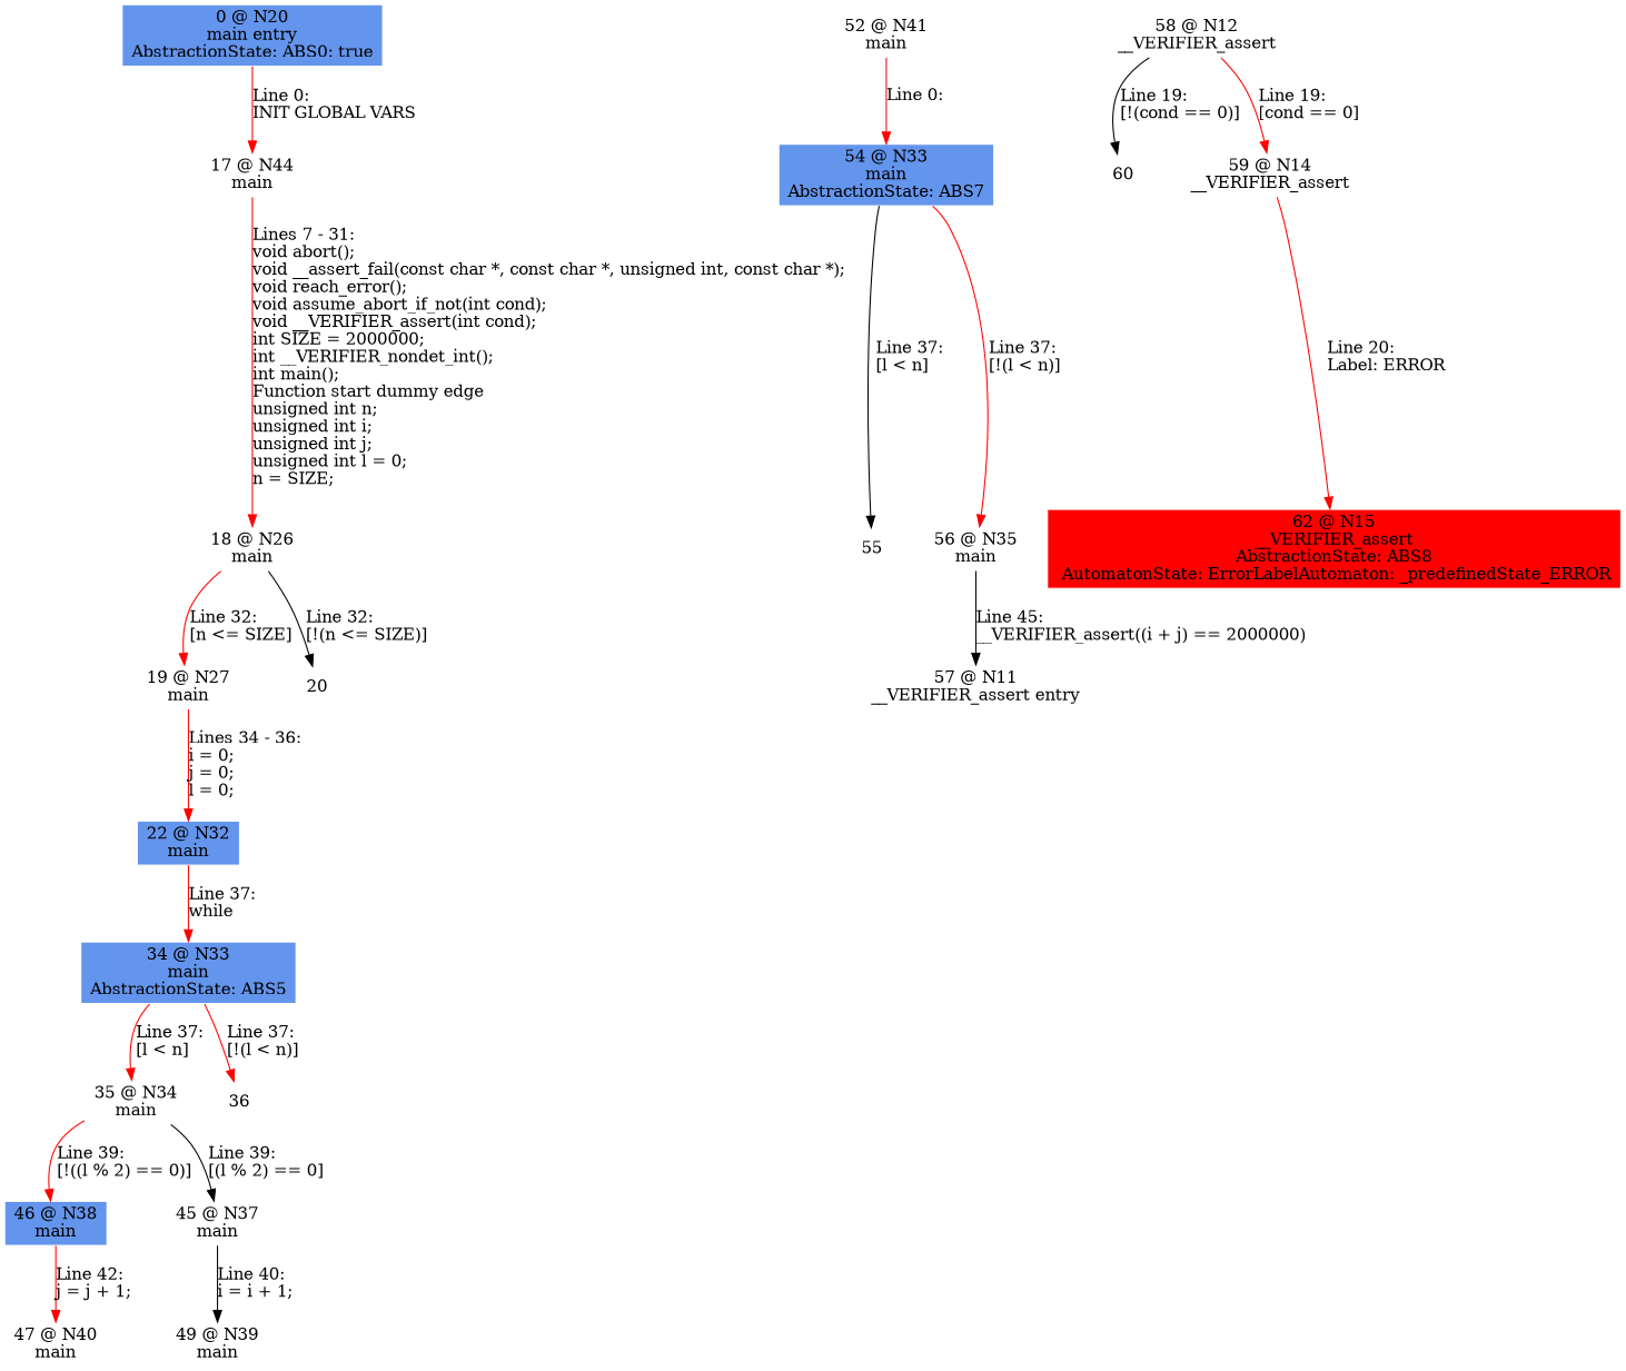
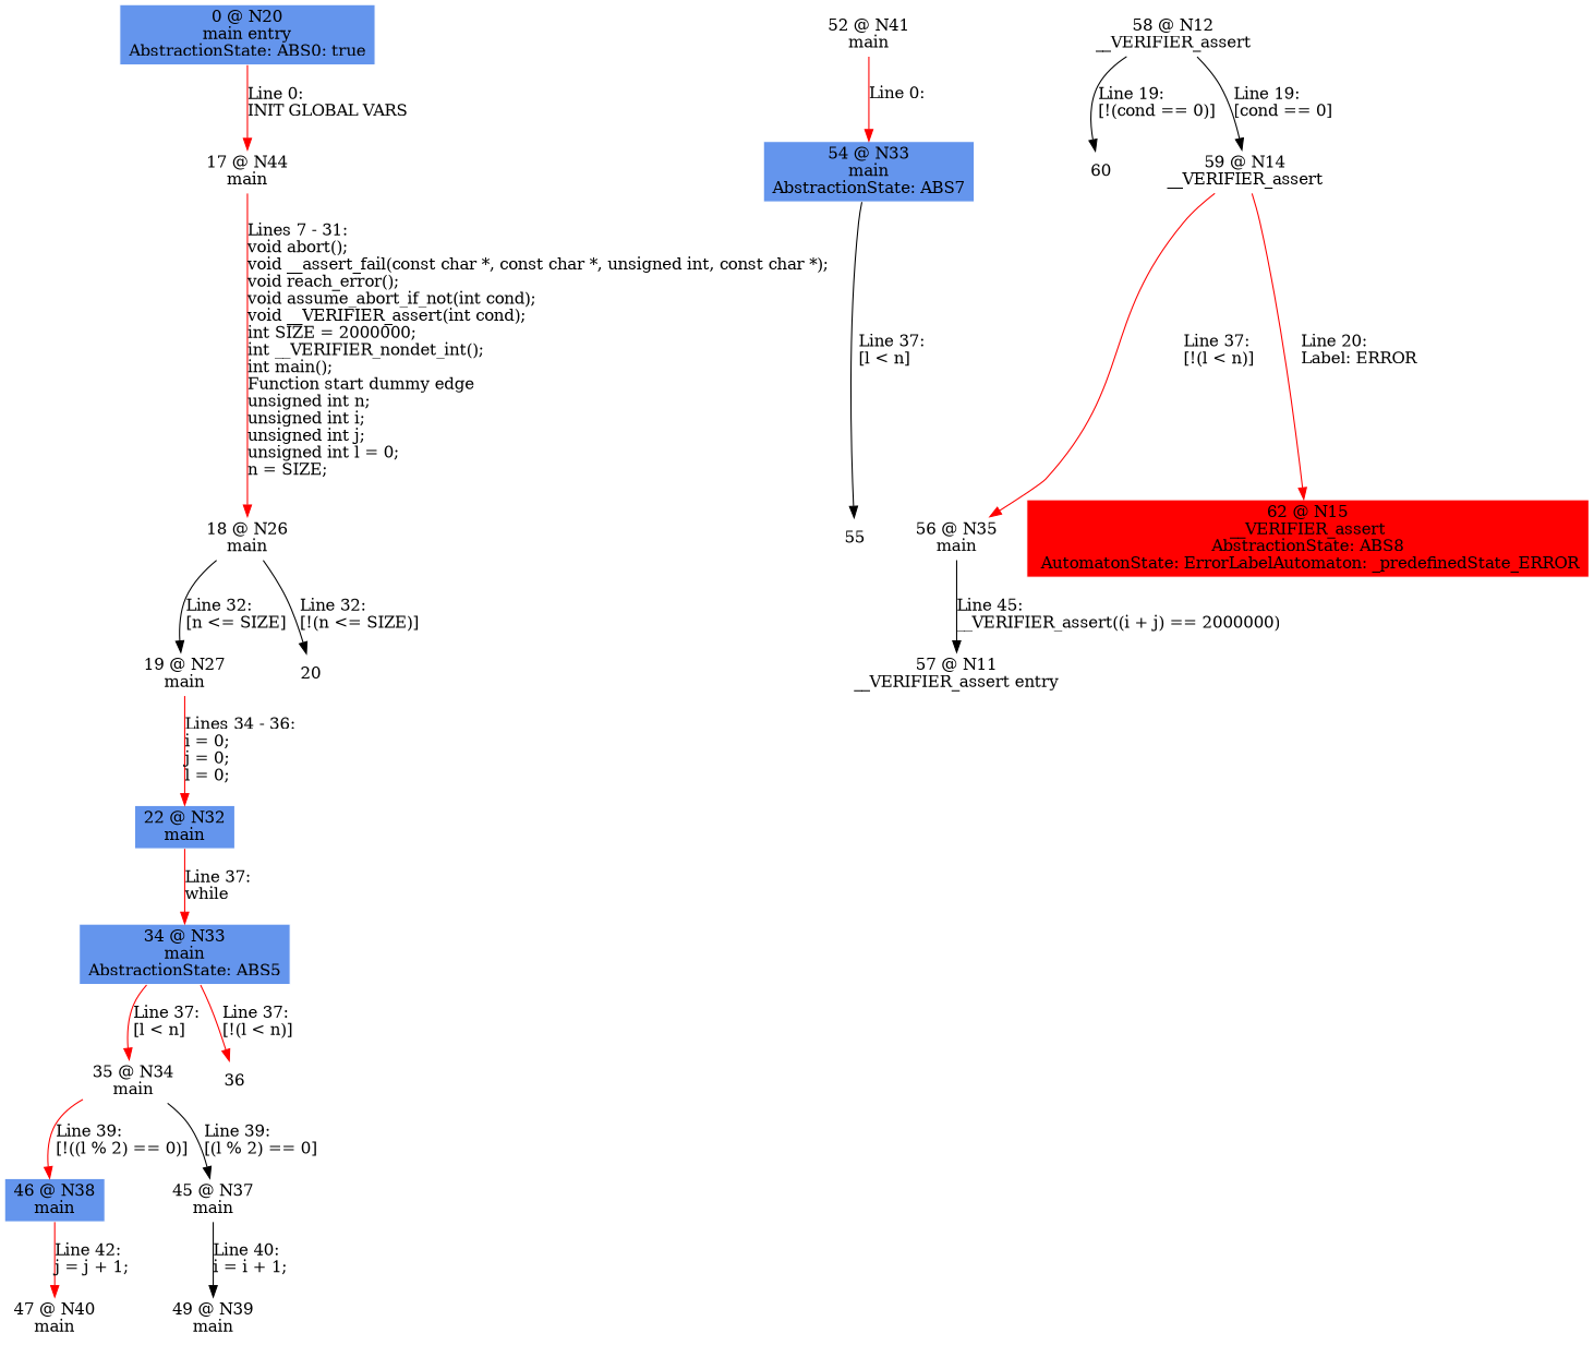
  digraph {
    node [color=white shape=box style=filled]
    edge [color=red]
    n1 [fillcolor=cornflowerblue label="0 @ N20\nmain entry\nAbstractionState: ABS0: true\n"]
    n2 [label="17 @ N44\nmain\n"]
    n3 [label="18 @ N26\nmain\n"]
    n4 [label="19 @ N27\nmain\n"]
    20
    n6 [fillcolor=cornflowerblue label="22 @ N32\nmain\n"]
    n7 [fillcolor=cornflowerblue label="34 @ N33\nmain\nAbstractionState: ABS5\n"]
    n8 [label="35 @ N34\nmain\n"]
    36
    n10 [fillcolor=cornflowerblue label="46 @ N38\nmain\n"]
    n11 [label="45 @ N37\nmain\n"]
    n12 [label="47 @ N40\nmain\n"]
    n13 [label="49 @ N39\nmain\n"]
    n14 [label="52 @ N41\nmain\n"]
    n15 [fillcolor=cornflowerblue label="54 @ N33\nmain\nAbstractionState: ABS7\n"]
    n16 [label="56 @ N35\nmain\n"]
    55
    n18 [label="57 @ N11\n__VERIFIER_assert entry\n"]
    n19 [label="58 @ N12\n__VERIFIER_assert\n"]
    n20 [label="59 @ N14\n__VERIFIER_assert\n"]
    60
    n22 [fillcolor=red label="62 @ N15\n__VERIFIER_assert\nAbstractionState: ABS8\n AutomatonState: ErrorLabelAutomaton: _predefinedState_ERROR\n"]
    n1 -> n2 [label="Line 0: \lINIT GLOBAL VARS\l"]
    n2 -> n3 [label="Lines 7 - 31: \lvoid abort();\lvoid __assert_fail(const char *, const char *, unsigned int, const char *);\lvoid reach_error();\lvoid assume_abort_if_not(int cond);\lvoid __VERIFIER_assert(int cond);\lint SIZE = 2000000;\lint __VERIFIER_nondet_int();\lint main();\lFunction start dummy edge\lunsigned int n;\lunsigned int i;\lunsigned int j;\lunsigned int l = 0;\ln = SIZE;\l"]
-   n3 -> n4 [label="Line 32: \l[n <= SIZE]\l"]
+   n3 -> n4 [color=black label="Line 32: \l[n <= SIZE]\l"]
    n3 -> 20 [label="Line 32: \l[!(n <= SIZE)]\l" color=""]
    n4 -> n6 [label="Lines 34 - 36: \li = 0;\lj = 0;\ll = 0;\l"]
    n6 -> n7 [label="Line 37: \lwhile\l"]
    n7 -> n8 [label="Line 37: \l[l < n]\l"]
    n7 -> 36 [label="Line 37: \l[!(l < n)]\l"]
    n8 -> n10 [label="Line 39: \l[!((l % 2) == 0)]\l"]
    n8 -> n11 [label="Line 39: \l[(l % 2) == 0]\l" color=""]
    n10 -> n12 [label="Line 42: \lj = j + 1;\l"]
    n11 -> n13 [label="Line 40: \li = i + 1;\l" color=""]
    n14 -> n15 [label="Line 0: \l\l"]
-   n15 -> n16 [label="Line 37: \l[!(l < n)]\l"]
+   n20 -> n16 [label="Line 37: \l[!(l < n)]\l"]
    n15 -> 55 [label="Line 37: \l[l < n]\l" color=""]
    n16 -> n18 [color=black label="Line 45: \l__VERIFIER_assert((i + j) == 2000000)\l"]
-   n19 -> n20 [label="Line 19: \l[cond == 0]\l"]
+   n19 -> n20 [color=black label="Line 19: \l[cond == 0]\l"]
    n19 -> 60 [label="Line 19: \l[!(cond == 0)]\l" color=""]
    n20 -> n22 [label="Line 20: \lLabel: ERROR\l"]
  }
